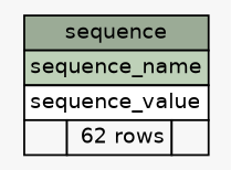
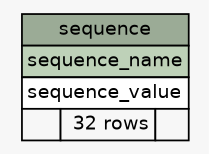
  digraph {
    bgcolor="#f7f7f7"
    fontname=Helvetica
    fontsize=11
    nodesep=0.18
    rankdir=RL
    ranksep=0.46
-   n1 [fontname=Helvetica fontsize=11 label=<     <TABLE BORDER="0" CELLBORDER="1" CELLSPACING="0" BGCOLOR="#ffffff">       <TR><TD COLSPAN="3" BGCOLOR="#9bab96" ALIGN="CENTER">sequence</TD></TR>       <TR><TD PORT="sequence_name" COLSPAN="3" BGCOLOR="#bed1b8" ALIGN="LEFT">sequence_name</TD></TR>       <TR><TD PORT="sequence_value" COLSPAN="3" ALIGN="LEFT">sequence_value</TD></TR>       <TR><TD ALIGN="LEFT" BGCOLOR="#f7f7f7">  </TD><TD ALIGN="RIGHT" BGCOLOR="#f7f7f7">62 rows</TD><TD ALIGN="RIGHT" BGCOLOR="#f7f7f7">  </TD></TR>     </TABLE>> shape=plaintext]
+   n1 [fontname=Helvetica fontsize=11 label=<     <TABLE BORDER="0" CELLBORDER="1" CELLSPACING="0" BGCOLOR="#ffffff">       <TR><TD COLSPAN="3" BGCOLOR="#9bab96" ALIGN="CENTER">sequence</TD></TR>       <TR><TD PORT="sequence_name" COLSPAN="3" BGCOLOR="#bed1b8" ALIGN="LEFT">sequence_name</TD></TR>       <TR><TD PORT="sequence_value" COLSPAN="3" ALIGN="LEFT">sequence_value</TD></TR>       <TR><TD ALIGN="LEFT" BGCOLOR="#f7f7f7">  </TD><TD ALIGN="RIGHT" BGCOLOR="#f7f7f7">32 rows</TD><TD ALIGN="RIGHT" BGCOLOR="#f7f7f7">  </TD></TR>     </TABLE>> shape=plaintext]
  }
